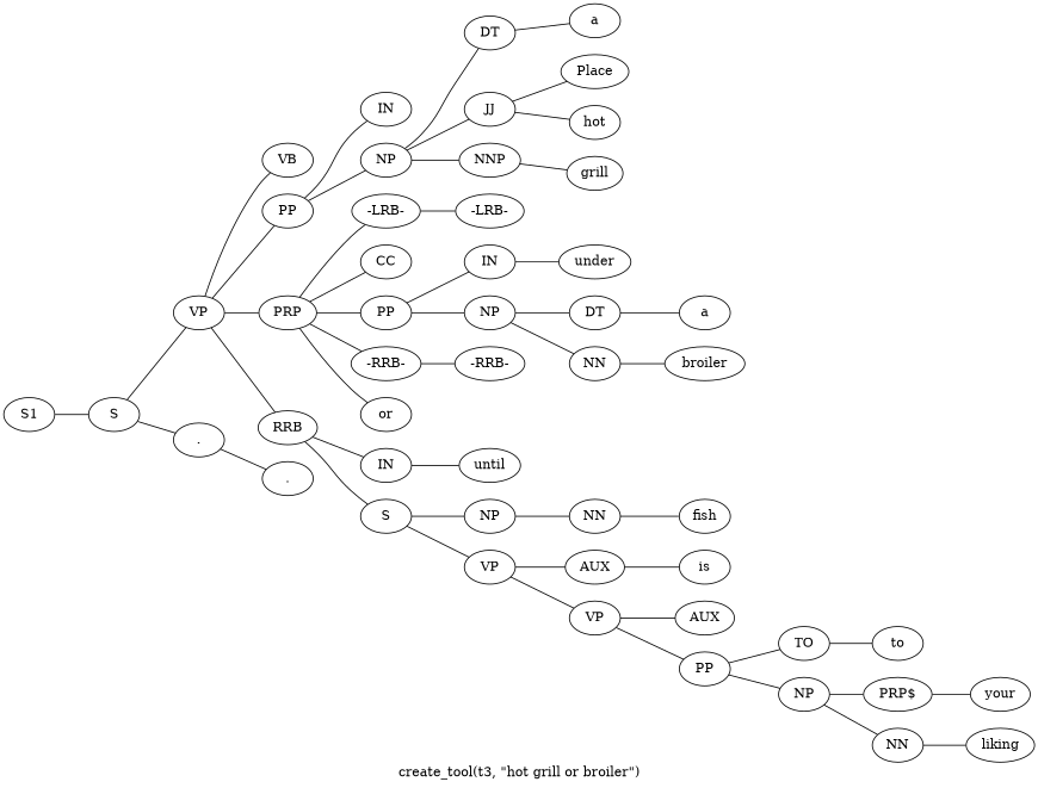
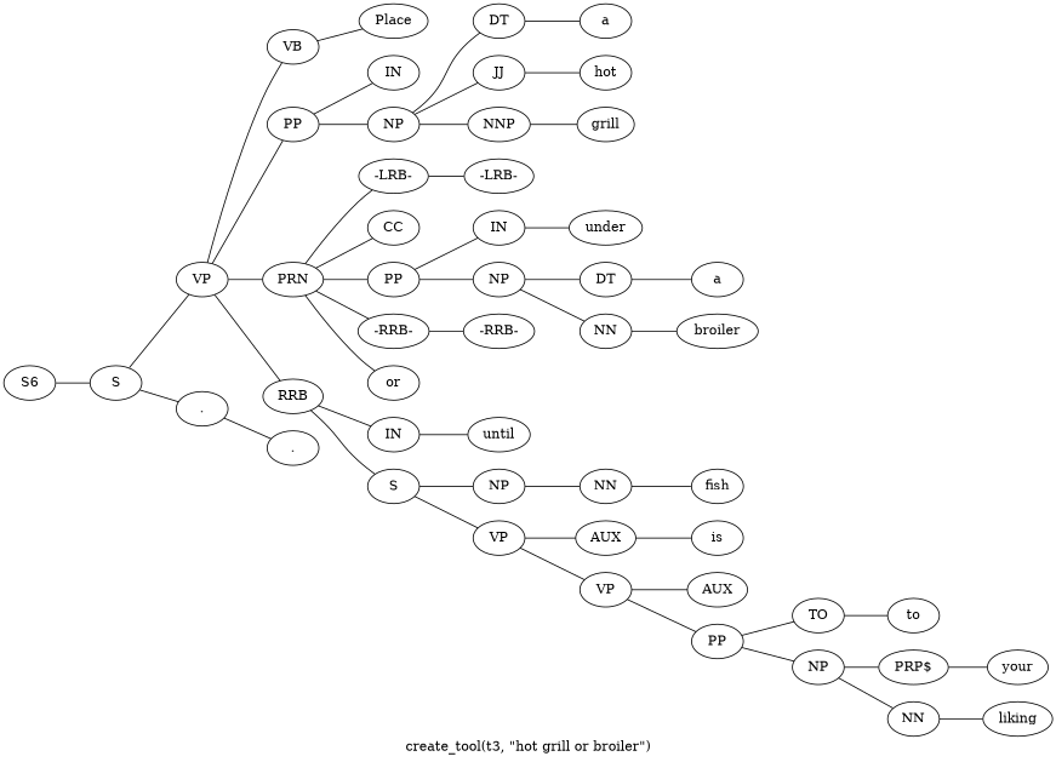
  graph {
    label="create_tool(t3, \"hot grill or broiler\")"
    rankdir=LR
-   n1 [label=S1]
+   n1 [label=S6]
    n2 [label=S]
    n3 [label=VP]
    n4 [label="."]
    n5 [label=VB]
    n6 [label=PP]
-   n7 [label=PRP]
+   n7 [label=PRN]
    n8 [label=RRB]
    n9 [label="."]
    n10 [label=Place]
    n11 [label=IN]
    n12 [label=NP]
    n13 [label="-LRB-"]
    n14 [label=CC]
    n15 [label=PP]
    n16 [label="-RRB-"]
    n17 [label=or]
    n18 [label=IN]
    n19 [label=S]
    n20 [label=DT]
    n21 [label=JJ]
    n22 [label=NNP]
    n23 [label=a]
    n24 [label=hot]
    n25 [label=grill]
    n26 [label="-LRB-"]
    n27 [label=IN]
    n28 [label=NP]
    n29 [label="-RRB-"]
    n30 [label=under]
    n31 [label=DT]
    n32 [label=NN]
    n33 [label=a]
    n34 [label=broiler]
    n35 [label=until]
    n36 [label=NP]
    n37 [label=VP]
    n38 [label=NN]
    n39 [label=AUX]
    n40 [label=VP]
    n41 [label=fish]
    n42 [label=is]
    n43 [label=AUX]
    n44 [label=PP]
    n45 [label=TO]
    n46 [label=NP]
    n47 [label=to]
    n48 [label="PRP$"]
    n49 [label=NN]
    n50 [label=your]
    n51 [label=liking]
    n1 -- n2
    n2 -- n3
    n2 -- n4
    n3 -- n5
    n3 -- n6
    n3 -- n7
    n3 -- n8
    n4 -- n9
-   n21 -- n10
+   n5 -- n10
    n6 -- n11
    n6 -- n12
    n7 -- n13
    n7 -- n14
    n7 -- n15
    n7 -- n16
    n7 -- n17
    n8 -- n18
    n8 -- n19
    n12 -- n20
    n12 -- n21
    n12 -- n22
    n13 -- n26
    n15 -- n27
    n15 -- n28
    n16 -- n29
    n18 -- n35
    n19 -- n36
    n19 -- n37
    n20 -- n23
    n21 -- n24
    n22 -- n25
    n27 -- n30
    n28 -- n31
    n28 -- n32
    n31 -- n33
    n32 -- n34
    n36 -- n38
    n37 -- n39
    n37 -- n40
    n38 -- n41
    n39 -- n42
    n40 -- n43
    n40 -- n44
    n44 -- n45
    n44 -- n46
    n45 -- n47
    n46 -- n48
    n46 -- n49
    n48 -- n50
    n49 -- n51
  }
